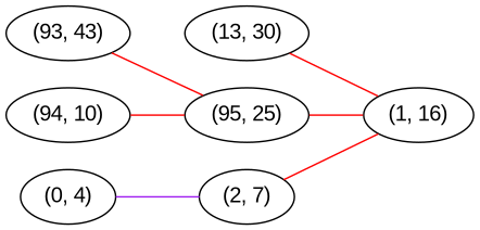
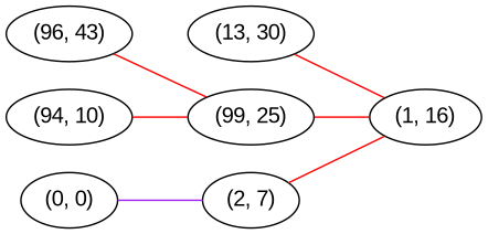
  graph {
    fontname="Liberation Sans"
    rankdir=LR
    node [fontname="Liberation Sans"]
    edge [color=red fontname="Liberation Sans" weight=1]
    n1 [label="(2, 7)"]
-   "(0, 0)" [label="(0, 4)"]
+   "(0, 0)"
    n3 [label="(1, 16)"]
    n4 [label="(13, 30)"]
-   "(96, 43)" [label="(93, 43)"]
-   "(95, 25)"
+   "(96, 43)"
+   "(95, 25)" [label="(99, 25)"]
    "(94, 10)"
    n1 -- n3
    "(0, 0)" -- n1 [color=purple weight=4]
    n4 -- n3
    "(96, 43)" -- "(95, 25)"
    "(95, 25)" -- n3
    "(94, 10)" -- "(95, 25)"
  }
